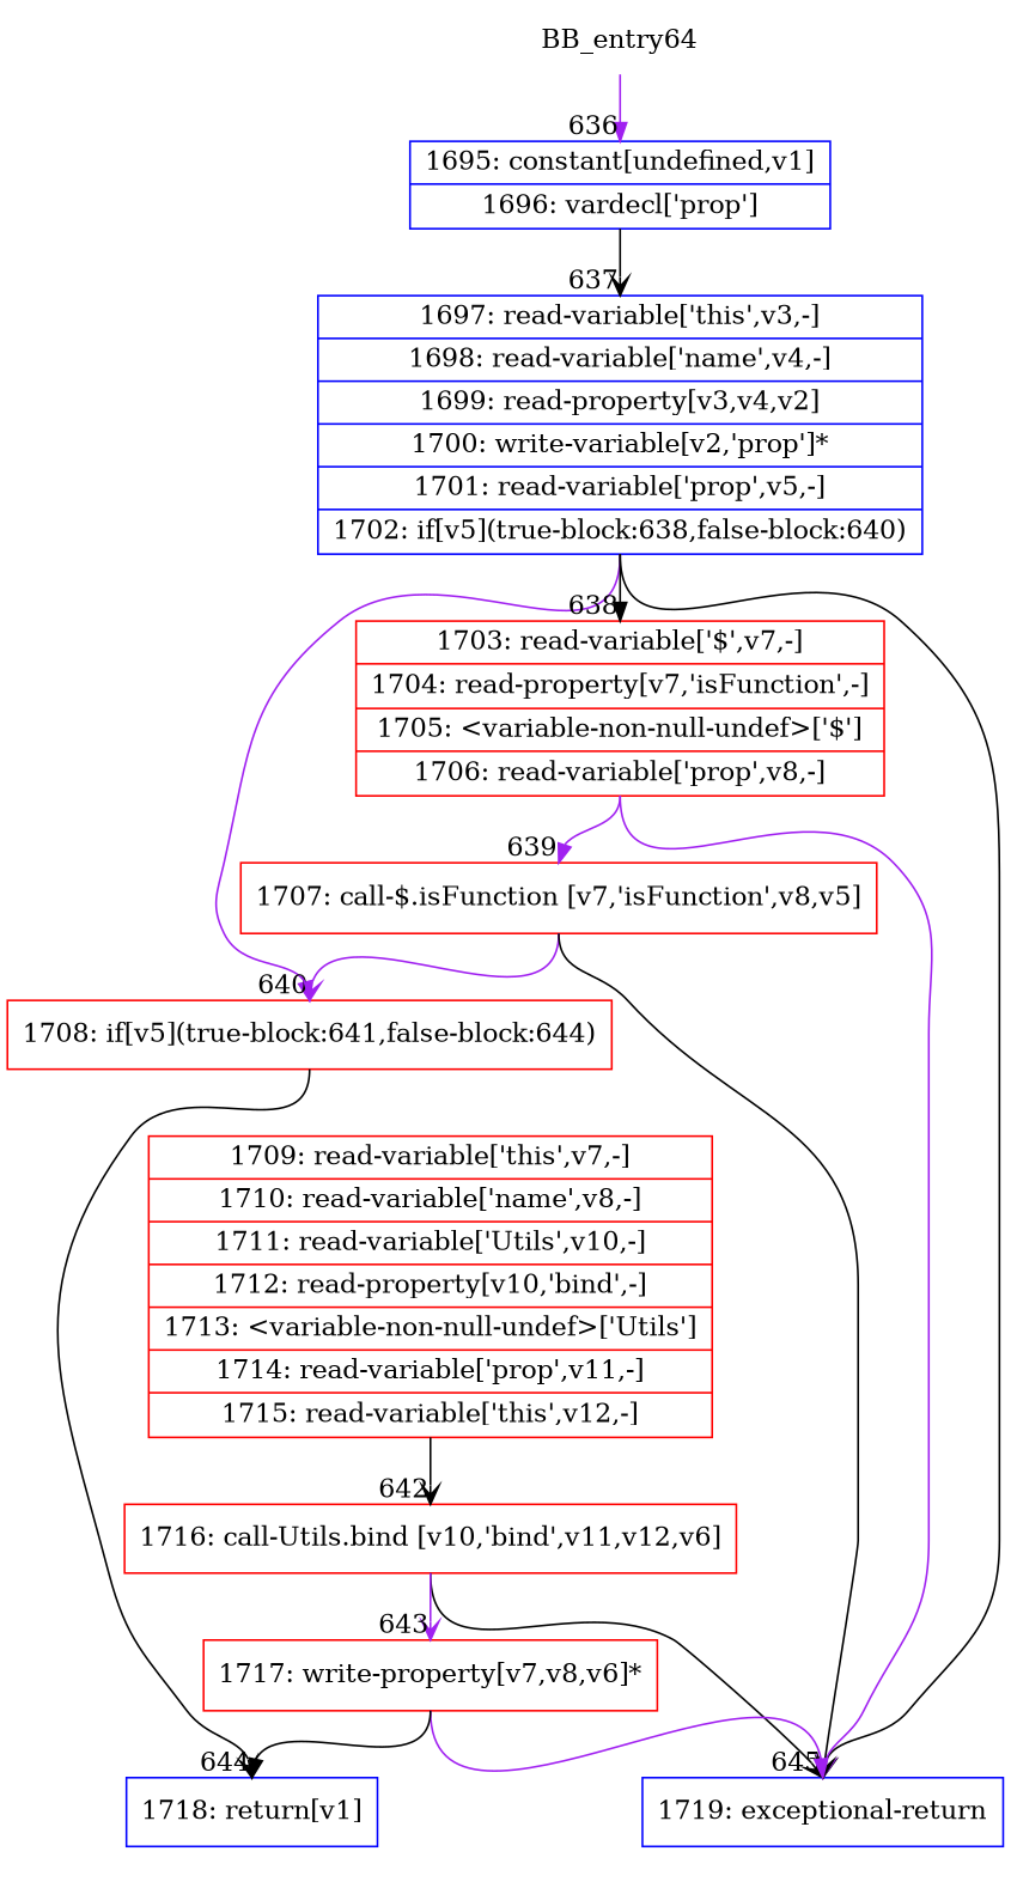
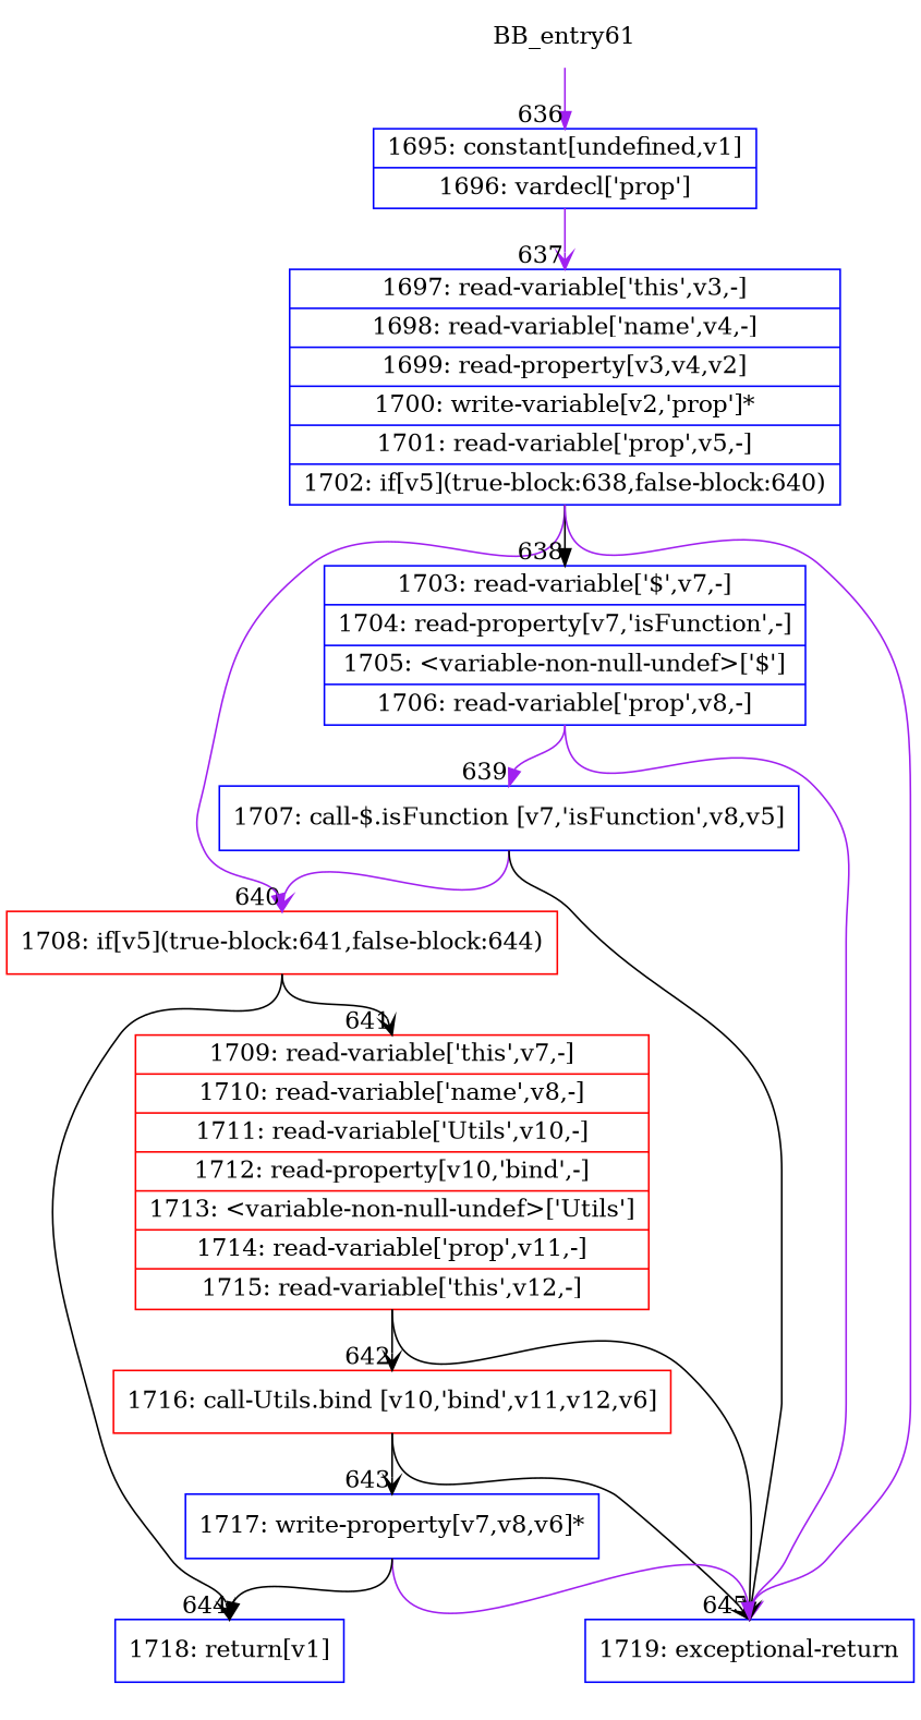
  digraph {
    rankdir=TD
    node [color=blue shape=record]
    edge [arrowhead=vee color=black headport=n tailport=s]
-   BB_entry64 [color=red shape=none]
+   BB_entry64 [color=red shape=none label=BB_entry61]
    n2 [label="{1695: constant[undefined,v1]|1696: vardecl['prop']}"]
    n3 [label="{1697: read-variable['this',v3,-]|1698: read-variable['name',v4,-]|1699: read-property[v3,v4,v2]|1700: write-variable[v2,'prop']*|1701: read-variable['prop',v5,-]|1702: if[v5](true-block:638,false-block:640)}"]
    n4 [color=red label="{1708: if[v5](true-block:641,false-block:644)}"]
-   n5 [color=red label="{1703: read-variable['$',v7,-]|1704: read-property[v7,'isFunction',-]|1705: \<variable-non-null-undef\>['$']|1706: read-variable['prop',v8,-]}"]
+   n5 [label="{1703: read-variable['$',v7,-]|1704: read-property[v7,'isFunction',-]|1705: \<variable-non-null-undef\>['$']|1706: read-variable['prop',v8,-]}"]
    n6 [label="{1719: exceptional-return}"]
    n7 [color=red label="{1709: read-variable['this',v7,-]|1710: read-variable['name',v8,-]|1711: read-variable['Utils',v10,-]|1712: read-property[v10,'bind',-]|1713: \<variable-non-null-undef\>['Utils']|1714: read-variable['prop',v11,-]|1715: read-variable['this',v12,-]}"]
    n8 [label="{1718: return[v1]}"]
-   n9 [color=red label="{1707: call-$.isFunction [v7,'isFunction',v8,v5]}"]
+   n9 [label="{1707: call-$.isFunction [v7,'isFunction',v8,v5]}"]
    n10 [color=red label="{1716: call-Utils.bind [v10,'bind',v11,v12,v6]}"]
-   n11 [color=red label="{1717: write-property[v7,v8,v6]*}"]
+   n11 [label="{1717: write-property[v7,v8,v6]*}"]
    BB_entry64 -> n2 [arrowhead=normal color=purple headlabel="    636"]
-   n2 -> n3 [headlabel="      637"]
+   n2 -> n3 [color=purple headlabel="      637"]
    n3 -> n4 [arrowhead=normal color=purple headlabel="      640"]
    n3 -> n5 [arrowhead=normal headlabel="      638"]
-   n3 -> n6 [headlabel="      645"]
+   n3 -> n6 [color=purple headlabel="      645"]
+   n4 -> n7 [headlabel="      641"]
    n4 -> n8 [headlabel="      644"]
    n5 -> n6 [color=purple]
    n5 -> n9 [arrowhead=normal color=purple headlabel="      639"]
+   n7 -> n6 [arrowhead=normal]
    n7 -> n10 [headlabel="      642"]
    n9 -> n4 [color=purple]
    n9 -> n6
    n10 -> n6
-   n10 -> n11 [color=purple headlabel="      643"]
+   n10 -> n11 [headlabel="      643"]
    n11 -> n6 [arrowhead=normal color=purple]
    n11 -> n8 [arrowhead=normal]
  }
